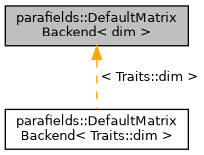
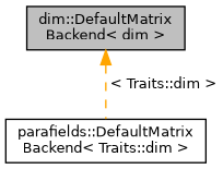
  digraph {
    node [color=black fontname=Helvetica fontsize=10 shape=record style=filled]
-   n1 [fillcolor=grey75 fontcolor=black height=0.2 label="parafields::DefaultMatrix\lBackend\< dim \>" width=0.4]
+   n1 [fillcolor=grey75 fontcolor=black height=0.2 label="dim::DefaultMatrix\lBackend\< dim \>" width=0.4]
    n2 [fillcolor=white height=0.2 label="parafields::DefaultMatrix\lBackend\< Traits::dim \>" width=0.4]
    n1 -> n2 [color=orange dir=back fontname=Helvetica fontsize=10 label=" \< Traits::dim \>" labelfontname=Helvetica labelfontsize=10 style=dashed]
  }
